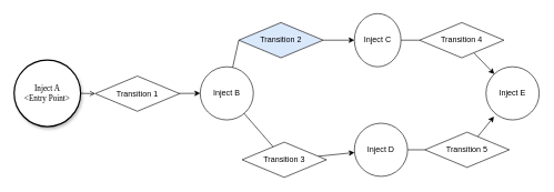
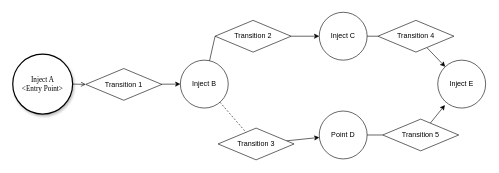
  <mxCell id="0" />
  <mxCell id="1" parent="0" />
  <mxCell id="2" value="Inject A&lt;br&gt;&amp;lt;Entry Point&amp;gt;" style="ellipse;whiteSpace=wrap;html=1;rounded=1;shadow=1;comic=0;labelBackgroundColor=none;strokeWidth=2;fontFamily=Verdana;fontSize=12;align=center;" parent="1" vertex="1"><mxGeometry x="20" y="90" width="100" height="100" as="geometry" /></mxCell>
  <mxCell id="3" style="rounded=0;orthogonalLoop=1;jettySize=auto;html=1;entryX=0;entryY=0.5;entryDx=0;entryDy=0;startArrow=none;" edge="1" parent="1" source="14" target="9"><mxGeometry relative="1" as="geometry" /></mxCell>
  <mxCell id="4" style="edgeStyle=none;rounded=0;orthogonalLoop=1;jettySize=auto;html=1;startArrow=none;" edge="1" parent="1" source="16" target="11"><mxGeometry relative="1" as="geometry" /></mxCell>
  <mxCell id="5" value="Inject B" style="ellipse;whiteSpace=wrap;html=1;aspect=fixed;" vertex="1" parent="1"><mxGeometry x="300" y="100" width="80" height="80" as="geometry" /></mxCell>
  <mxCell id="6" value="" style="endArrow=classic;html=1;entryX=0;entryY=0.5;entryDx=0;entryDy=0;startArrow=none;" edge="1" parent="1" source="12" target="5"><mxGeometry width="50" height="50" relative="1" as="geometry"><mxPoint x="480" y="145" as="sourcePoint" /><mxPoint x="530" y="95" as="targetPoint" /></mxGeometry></mxCell>
  <mxCell id="7" value="Inject E" style="ellipse;whiteSpace=wrap;html=1;aspect=fixed;" vertex="1" parent="1"><mxGeometry x="730" y="100" width="80" height="80" as="geometry" /></mxCell>
  <mxCell id="8" style="edgeStyle=none;rounded=0;orthogonalLoop=1;jettySize=auto;html=1;startArrow=none;" edge="1" parent="1" source="18" target="7"><mxGeometry relative="1" as="geometry" /></mxCell>
- <mxCell id="9" value="Inject C" style="ellipse;whiteSpace=wrap;html=1;aspect=fixed;" vertex="1" parent="1"><mxGeometry x="532" y="20" width="70" height="80" as="geometry" /></mxCell>
+ <mxCell id="9" value="Inject C" style="ellipse;whiteSpace=wrap;html=1;aspect=fixed;" vertex="1" parent="1"><mxGeometry x="532" y="20" width="80" height="80" as="geometry" /></mxCell>
  <mxCell id="10" style="edgeStyle=none;rounded=0;orthogonalLoop=1;jettySize=auto;html=1;entryX=0.15;entryY=0.938;entryDx=0;entryDy=0;entryPerimeter=0;startArrow=none;" edge="1" parent="1" source="20" target="7"><mxGeometry relative="1" as="geometry" /></mxCell>
- <mxCell id="11" value="Inject D" style="ellipse;whiteSpace=wrap;html=1;aspect=fixed;" vertex="1" parent="1"><mxGeometry x="532" y="185" width="80" height="80" as="geometry" /></mxCell>
+ <mxCell id="11" value="Point D" style="ellipse;whiteSpace=wrap;html=1;aspect=fixed;" vertex="1" parent="1"><mxGeometry x="532" y="185" width="80" height="80" as="geometry" /></mxCell>
  <mxCell id="12" value="Transition 1" style="rhombus;whiteSpace=wrap;html=1;" vertex="1" parent="1"><mxGeometry x="142" y="114" width="127" height="53" as="geometry" /></mxCell>
  <mxCell id="13" value="" style="endArrow=open;html=1;entryX=0;entryY=0.5;entryDx=0;entryDy=0;" edge="1" parent="1" source="2" target="12"><mxGeometry width="50" height="50" relative="1" as="geometry"><mxPoint x="120" y="140" as="sourcePoint" /><mxPoint x="300" y="140" as="targetPoint" /></mxGeometry></mxCell>
- <mxCell id="14" value="Transition 2" style="rhombus;whiteSpace=wrap;html=1;fillColor=#dae8fc;" vertex="1" parent="1"><mxGeometry x="358" y="33.5" width="127" height="53" as="geometry" /></mxCell>
+ <mxCell id="14" value="Transition 2" style="rhombus;whiteSpace=wrap;html=1;" vertex="1" parent="1"><mxGeometry x="358" y="33.5" width="127" height="53" as="geometry" /></mxCell>
  <mxCell id="15" value="" style="rounded=0;orthogonalLoop=1;jettySize=auto;html=1;entryX=0;entryY=0.5;entryDx=0;entryDy=0;endArrow=none;" edge="1" parent="1" source="5" target="14"><mxGeometry relative="1" as="geometry"><mxPoint x="374.551" y="119.845" as="sourcePoint" /><mxPoint x="460" y="70" as="targetPoint" /></mxGeometry></mxCell>
  <mxCell id="16" value="Transition 3" style="rhombus;whiteSpace=wrap;html=1;" vertex="1" parent="1"><mxGeometry x="363" y="213.5" width="127" height="53" as="geometry" /></mxCell>
- <mxCell id="17" value="" style="edgeStyle=none;rounded=0;orthogonalLoop=1;jettySize=auto;html=1;endArrow=none;" edge="1" parent="1" source="5" target="16"><mxGeometry relative="1" as="geometry"><mxPoint x="377.563" y="153.747" as="sourcePoint" /><mxPoint x="534.441" y="211.239" as="targetPoint" /></mxGeometry></mxCell>
+ <mxCell id="17" value="" style="edgeStyle=none;rounded=0;orthogonalLoop=1;jettySize=auto;html=1;endArrow=none;dashed=1;" edge="1" parent="1" source="5" target="16"><mxGeometry relative="1" as="geometry"><mxPoint x="377.563" y="153.747" as="sourcePoint" /><mxPoint x="534.441" y="211.239" as="targetPoint" /></mxGeometry></mxCell>
  <mxCell id="18" value="Transition 4" style="rhombus;whiteSpace=wrap;html=1;" vertex="1" parent="1"><mxGeometry x="630" y="33.5" width="127" height="53" as="geometry" /></mxCell>
  <mxCell id="19" value="" style="edgeStyle=none;rounded=0;orthogonalLoop=1;jettySize=auto;html=1;endArrow=none;" edge="1" parent="1" source="9" target="18"><mxGeometry relative="1" as="geometry"><mxPoint x="609.059" y="75.055" as="sourcePoint" /><mxPoint x="732.913" y="125.015" as="targetPoint" /></mxGeometry></mxCell>
  <mxCell id="20" value="Transition 5" style="rhombus;whiteSpace=wrap;html=1;" vertex="1" parent="1"><mxGeometry x="638" y="198.5" width="127" height="53" as="geometry" /></mxCell>
  <mxCell id="21" value="" style="edgeStyle=none;rounded=0;orthogonalLoop=1;jettySize=auto;html=1;entryX=0;entryY=0.5;entryDx=0;entryDy=0;endArrow=none;" edge="1" parent="1" source="11" target="20"><mxGeometry relative="1" as="geometry"><mxPoint x="609.434" y="210.904" as="sourcePoint" /><mxPoint x="734" y="163.04" as="targetPoint" /></mxGeometry></mxCell>
